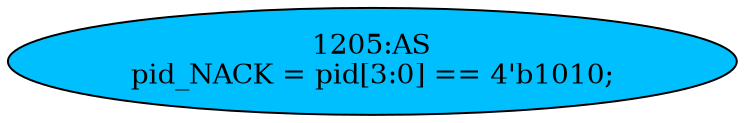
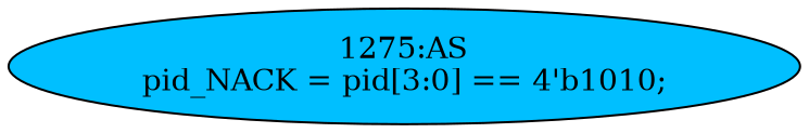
  strict digraph {
-   n1 [ast="<pyverilog.vparser.ast.Assign object at 0x7f0647e4afd0>" def_var="['pid_NACK']" fillcolor=deepskyblue label="1205:AS\npid_NACK = pid[3:0] == 4'b1010;" statements="[]" style=filled typ=Assign use_var="['pid']"]
+   n1 [ast="<pyverilog.vparser.ast.Assign object at 0x7f0647e4afd0>" def_var="['pid_NACK']" fillcolor=deepskyblue label="1275:AS\npid_NACK = pid[3:0] == 4'b1010;" statements="[]" style=filled typ=Assign use_var="['pid']"]
  }
